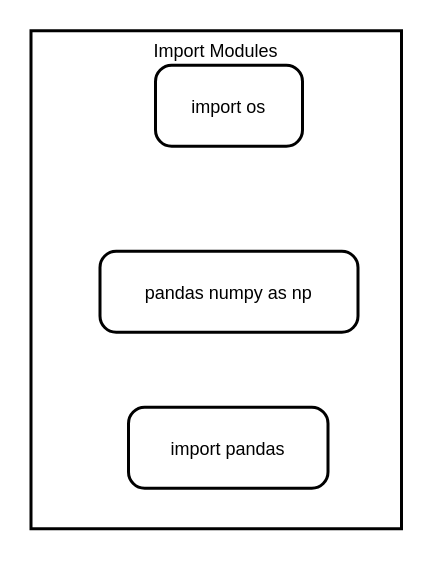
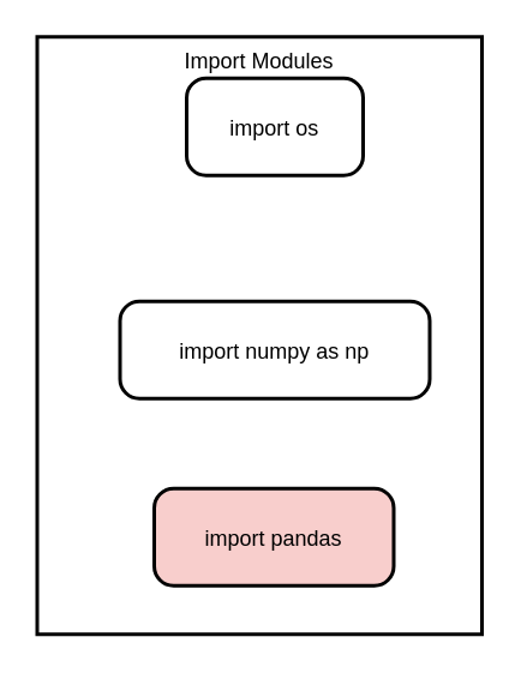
  <mxCell id="0" />
  <mxCell id="1" parent="0" />
  <mxCell id="2" value="Import Modules" style="whiteSpace=wrap;strokeWidth=2;verticalAlign=top;" vertex="1" parent="1"><mxGeometry x="20" y="20" width="247" height="332" as="geometry" /></mxCell>
  <mxCell id="3" value="import os" style="rounded=1;arcSize=20;strokeWidth=2" vertex="1" parent="2"><mxGeometry x="83" y="23" width="98" height="54" as="geometry" /></mxCell>
- <mxCell id="4" value="pandas numpy as np" style="rounded=1;arcSize=20;strokeWidth=2" vertex="1" parent="2"><mxGeometry x="46" y="147" width="172" height="54" as="geometry" /></mxCell>
- <mxCell id="5" value="import pandas" style="rounded=1;arcSize=20;strokeWidth=2" vertex="1" parent="2"><mxGeometry x="65" y="251" width="133" height="54" as="geometry" /></mxCell>
+ <mxCell id="4" value="import numpy as np" style="rounded=1;arcSize=20;strokeWidth=2" vertex="1" parent="2"><mxGeometry x="46" y="147" width="172" height="54" as="geometry" /></mxCell>
+ <mxCell id="5" value="import pandas" style="rounded=1;arcSize=20;strokeWidth=2;fillColor=#f8cecc;" vertex="1" parent="2"><mxGeometry x="65" y="251" width="133" height="54" as="geometry" /></mxCell>
